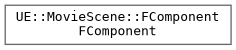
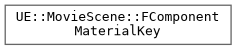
  digraph {
    rankdir=LR
    fontname="DejaVu Sans Mono"
-   n1 [color=grey40 fillcolor=white fontname="DejaVu Sans Mono" fontsize=10 height=0.2 label="UE::MovieScene::FComponent\lFComponent" shape=box style=filled width=0.4]
+   n1 [color=grey40 fillcolor=white fontname="DejaVu Sans Mono" fontsize=10 height=0.2 label="UE::MovieScene::FComponent\lMaterialKey" shape=box style=filled width=0.4]
  }
